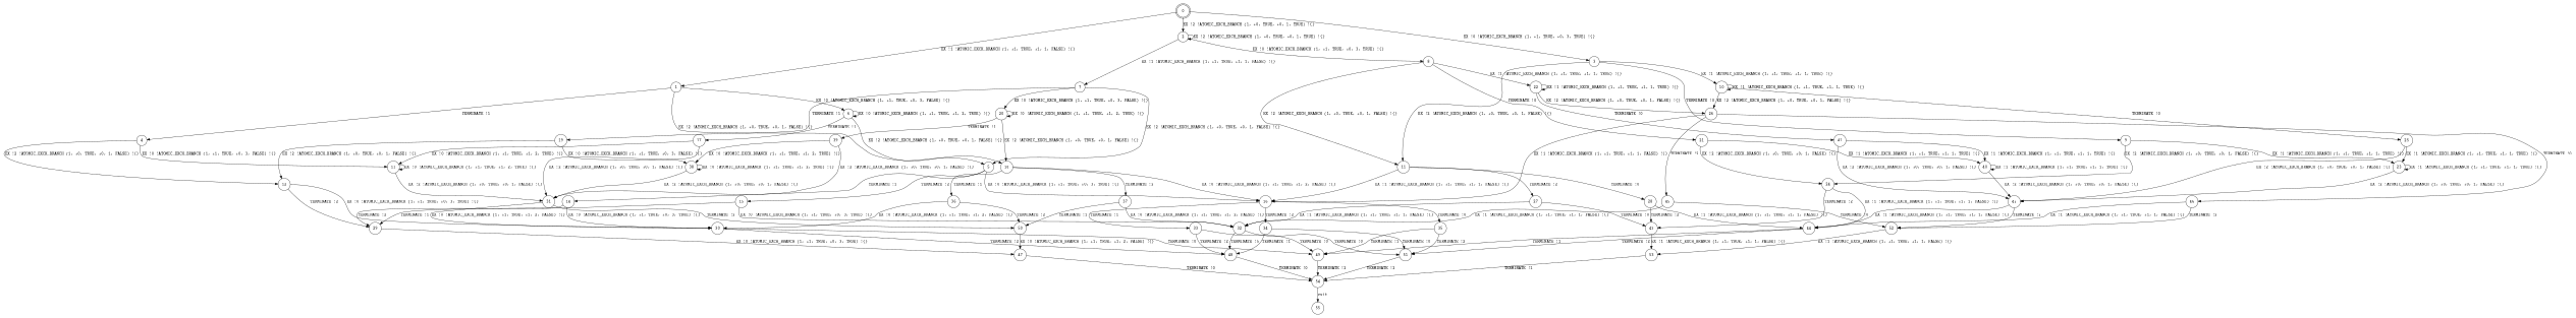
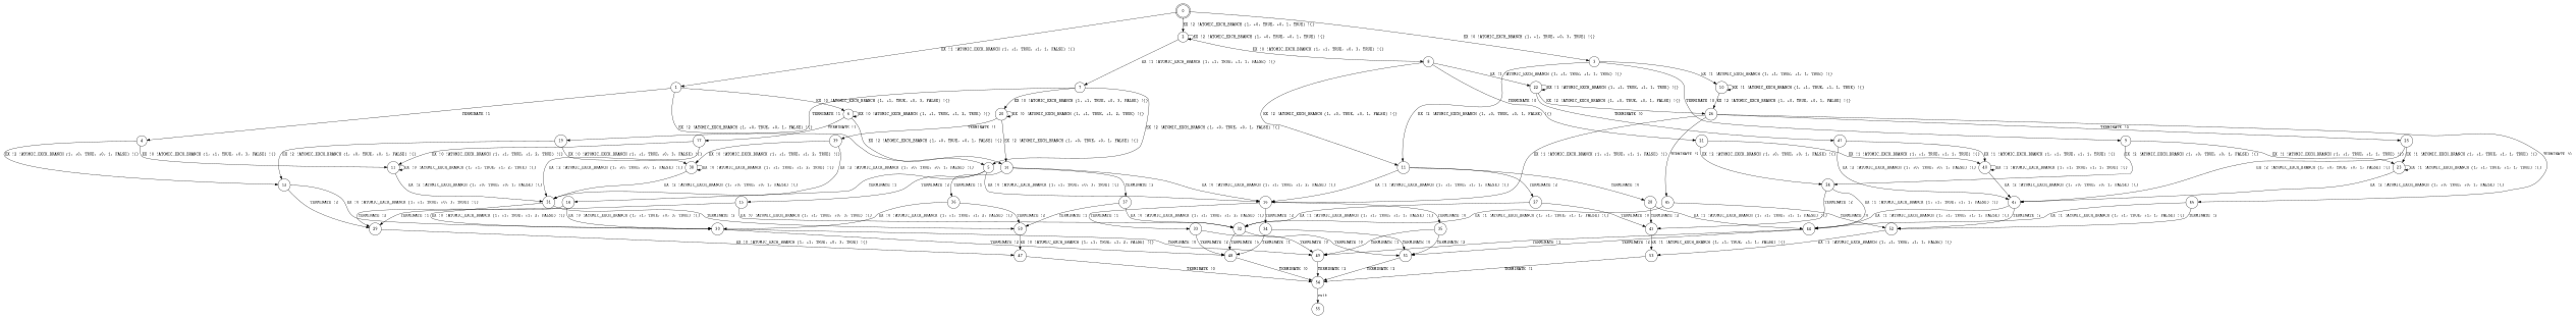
  digraph {
    fontname="Courier Prime"
    node [fontname="Courier Prime" shape=circle]
    edge [fontname="Courier Prime"]
    0 [peripheries=2]
    1
    2
    3
    4
    5
    6
    7
    8
    9
    10
    11
    12
    13
    14
    15
    16
    17
    18
    19
    20
    21
    22
    23
    24
    25
    26
    27
    28
    29
    30
    31
    32
    33
    34
    35
    36
    37
    38
    39
    40
    41
    42
    43
    44
    45
    46
    47
    48
    49
    50
    51
    52
    53
    54
    55
    0 -> 1 [label="EX !1 !ATOMIC_EXCH_BRANCH (1, +1, TRUE, +1, 1, FALSE) !{}"]
    0 -> 2 [label="EX !2 !ATOMIC_EXCH_BRANCH (1, +0, TRUE, +0, 1, TRUE) !{}"]
    0 -> 3 [label="EX !0 !ATOMIC_EXCH_BRANCH (1, +1, TRUE, +0, 3, TRUE) !{}"]
    1 -> 4 [label="TERMINATE !1"]
    1 -> 5 [label="EX !2 !ATOMIC_EXCH_BRANCH (1, +0, TRUE, +0, 1, FALSE) !{}"]
    1 -> 6 [label="EX !0 !ATOMIC_EXCH_BRANCH (1, +1, TRUE, +0, 3, FALSE) !{}"]
    2 -> 2 [label="EX !2 !ATOMIC_EXCH_BRANCH (1, +0, TRUE, +0, 1, TRUE) !{}"]
    2 -> 7 [label="EX !1 !ATOMIC_EXCH_BRANCH (1, +1, TRUE, +1, 1, FALSE) !{}"]
    2 -> 8 [label="EX !0 !ATOMIC_EXCH_BRANCH (1, +1, TRUE, +0, 3, TRUE) !{}"]
    3 -> 9 [label="TERMINATE !0"]
    3 -> 10 [label="EX !1 !ATOMIC_EXCH_BRANCH (1, +1, TRUE, +1, 1, TRUE) !{}"]
    3 -> 11 [label="EX !2 !ATOMIC_EXCH_BRANCH (1, +0, TRUE, +0, 1, FALSE) !{}"]
    4 -> 12 [label="EX !2 !ATOMIC_EXCH_BRANCH (1, +0, TRUE, +0, 1, FALSE) !{}"]
    4 -> 13 [label="EX !0 !ATOMIC_EXCH_BRANCH (1, +1, TRUE, +0, 3, FALSE) !{}"]
    5 -> 14 [label="TERMINATE !1"]
    5 -> 15 [label="TERMINATE !2"]
    5 -> 16 [label="EX !0 !ATOMIC_EXCH_BRANCH (1, +1, TRUE, +0, 3, TRUE) !{}"]
    6 -> 6 [label="EX !0 !ATOMIC_EXCH_BRANCH (1, +1, TRUE, +1, 2, TRUE) !{}"]
    6 -> 17 [label="TERMINATE !1"]
    6 -> 18 [label="EX !2 !ATOMIC_EXCH_BRANCH (1, +0, TRUE, +0, 1, FALSE) !{}"]
    7 -> 5 [label="EX !2 !ATOMIC_EXCH_BRANCH (1, +0, TRUE, +0, 1, FALSE) !{}"]
    7 -> 19 [label="TERMINATE !1"]
    7 -> 20 [label="EX !0 !ATOMIC_EXCH_BRANCH (1, +1, TRUE, +0, 3, FALSE) !{}"]
    8 -> 11 [label="EX !2 !ATOMIC_EXCH_BRANCH (1, +0, TRUE, +0, 1, FALSE) !{}"]
    8 -> 21 [label="TERMINATE !0"]
    8 -> 22 [label="EX !1 !ATOMIC_EXCH_BRANCH (1, +1, TRUE, +1, 1, TRUE) !{}"]
    9 -> 23 [label="EX !1 !ATOMIC_EXCH_BRANCH (1, +1, TRUE, +1, 1, TRUE) !{}"]
    9 -> 24 [label="EX !2 !ATOMIC_EXCH_BRANCH (1, +0, TRUE, +0, 1, FALSE) !{}"]
    10 -> 10 [label="EX !1 !ATOMIC_EXCH_BRANCH (1, +1, TRUE, +1, 1, TRUE) !{}"]
-   10 -> 25 [label="TERMINATE !0"]
+   26 -> 25 [label="TERMINATE !0"]
    10 -> 26 [label="EX !2 !ATOMIC_EXCH_BRANCH (1, +0, TRUE, +0, 1, FALSE) !{}"]
    11 -> 16 [label="EX !1 !ATOMIC_EXCH_BRANCH (1, +1, TRUE, +1, 1, FALSE) !{}"]
    11 -> 27 [label="TERMINATE !2"]
    11 -> 28 [label="TERMINATE !0"]
    12 -> 29 [label="TERMINATE !2"]
    12 -> 30 [label="EX !0 !ATOMIC_EXCH_BRANCH (1, +1, TRUE, +0, 3, TRUE) !{}"]
    13 -> 13 [label="EX !0 !ATOMIC_EXCH_BRANCH (1, +1, TRUE, +1, 2, TRUE) !{}"]
    13 -> 31 [label="EX !2 !ATOMIC_EXCH_BRANCH (1, +0, TRUE, +0, 1, FALSE) !{}"]
    14 -> 29 [label="TERMINATE !2"]
    14 -> 30 [label="EX !0 !ATOMIC_EXCH_BRANCH (1, +1, TRUE, +0, 3, TRUE) !{}"]
    15 -> 29 [label="TERMINATE !1"]
    15 -> 32 [label="EX !0 !ATOMIC_EXCH_BRANCH (1, +1, TRUE, +0, 3, TRUE) !{}"]
    16 -> 33 [label="TERMINATE !1"]
    16 -> 34 [label="TERMINATE !2"]
    16 -> 35 [label="TERMINATE !0"]
    17 -> 13 [label="EX !0 !ATOMIC_EXCH_BRANCH (1, +1, TRUE, +1, 2, TRUE) !{}"]
    17 -> 31 [label="EX !2 !ATOMIC_EXCH_BRANCH (1, +0, TRUE, +0, 1, FALSE) !{}"]
    18 -> 16 [label="EX !0 !ATOMIC_EXCH_BRANCH (1, +1, TRUE, +1, 2, FALSE) !{}"]
    18 -> 36 [label="TERMINATE !1"]
    18 -> 37 [label="TERMINATE !2"]
    19 -> 12 [label="EX !2 !ATOMIC_EXCH_BRANCH (1, +0, TRUE, +0, 1, FALSE) !{}"]
    19 -> 38 [label="EX !0 !ATOMIC_EXCH_BRANCH (1, +1, TRUE, +0, 3, FALSE) !{}"]
    20 -> 18 [label="EX !2 !ATOMIC_EXCH_BRANCH (1, +0, TRUE, +0, 1, FALSE) !{}"]
    20 -> 20 [label="EX !0 !ATOMIC_EXCH_BRANCH (1, +1, TRUE, +1, 2, TRUE) !{}"]
    20 -> 39 [label="TERMINATE !1"]
    21 -> 24 [label="EX !2 !ATOMIC_EXCH_BRANCH (1, +0, TRUE, +0, 1, FALSE) !{}"]
    21 -> 40 [label="EX !1 !ATOMIC_EXCH_BRANCH (1, +1, TRUE, +1, 1, TRUE) !{}"]
    22 -> 22 [label="EX !1 !ATOMIC_EXCH_BRANCH (1, +1, TRUE, +1, 1, TRUE) !{}"]
    22 -> 26 [label="EX !2 !ATOMIC_EXCH_BRANCH (1, +0, TRUE, +0, 1, FALSE) !{}"]
    22 -> 41 [label="TERMINATE !0"]
    23 -> 23 [label="EX !1 !ATOMIC_EXCH_BRANCH (1, +1, TRUE, +1, 1, TRUE) !{}"]
    23 -> 42 [label="EX !2 !ATOMIC_EXCH_BRANCH (1, +0, TRUE, +0, 1, FALSE) !{}"]
    24 -> 43 [label="TERMINATE !2"]
    24 -> 44 [label="EX !1 !ATOMIC_EXCH_BRANCH (1, +1, TRUE, +1, 1, FALSE) !{}"]
    25 -> 23 [label="EX !1 !ATOMIC_EXCH_BRANCH (1, +1, TRUE, +1, 1, TRUE) !{}"]
    25 -> 42 [label="EX !2 !ATOMIC_EXCH_BRANCH (1, +0, TRUE, +0, 1, FALSE) !{}"]
    26 -> 16 [label="EX !1 !ATOMIC_EXCH_BRANCH (1, +1, TRUE, +1, 1, FALSE) !{}"]
    26 -> 45 [label="TERMINATE !2"]
    26 -> 46 [label="TERMINATE !0"]
    27 -> 32 [label="EX !1 !ATOMIC_EXCH_BRANCH (1, +1, TRUE, +1, 1, FALSE) !{}"]
    27 -> 43 [label="TERMINATE !0"]
    28 -> 43 [label="TERMINATE !2"]
    28 -> 44 [label="EX !1 !ATOMIC_EXCH_BRANCH (1, +1, TRUE, +1, 1, FALSE) !{}"]
    29 -> 47 [label="EX !0 !ATOMIC_EXCH_BRANCH (1, +1, TRUE, +0, 3, TRUE) !{}"]
    30 -> 48 [label="TERMINATE !2"]
    30 -> 49 [label="TERMINATE !0"]
    31 -> 30 [label="EX !0 !ATOMIC_EXCH_BRANCH (1, +1, TRUE, +1, 2, FALSE) !{}"]
    31 -> 50 [label="TERMINATE !2"]
    32 -> 48 [label="TERMINATE !5"]
    32 -> 51 [label="TERMINATE !0"]
    33 -> 48 [label="TERMINATE !2"]
    33 -> 49 [label="TERMINATE !0"]
    34 -> 48 [label="TERMINATE !1"]
    34 -> 51 [label="TERMINATE !0"]
    35 -> 49 [label="TERMINATE !1"]
    35 -> 51 [label="TERMINATE !2"]
    36 -> 30 [label="EX !0 !ATOMIC_EXCH_BRANCH (1, +1, TRUE, +1, 2, FALSE) !{}"]
    36 -> 50 [label="TERMINATE !2"]
    37 -> 32 [label="EX !0 !ATOMIC_EXCH_BRANCH (1, +1, TRUE, +1, 2, FALSE) !{}"]
    37 -> 50 [label="TERMINATE !1"]
    38 -> 31 [label="EX !2 !ATOMIC_EXCH_BRANCH (1, +0, TRUE, +0, 1, FALSE) !{}"]
    38 -> 38 [label="EX !0 !ATOMIC_EXCH_BRANCH (1, +1, TRUE, +1, 2, TRUE) !{}"]
    39 -> 31 [label="EX !2 !ATOMIC_EXCH_BRANCH (1, +0, TRUE, +0, 1, FALSE) !{}"]
    39 -> 38 [label="EX !0 !ATOMIC_EXCH_BRANCH (1, +1, TRUE, +1, 2, TRUE) !{}"]
    40 -> 40 [label="EX !1 !ATOMIC_EXCH_BRANCH (1, +1, TRUE, +1, 1, TRUE) !{}"]
    40 -> 42 [label="EX !2 !ATOMIC_EXCH_BRANCH (1, +0, TRUE, +0, 1, FALSE) !{}"]
    41 -> 40 [label="EX !1 !ATOMIC_EXCH_BRANCH (1, +1, TRUE, +1, 1, TRUE) !{}"]
    41 -> 42 [label="EX !2 !ATOMIC_EXCH_BRANCH (1, +0, TRUE, +0, 1, FALSE) !{}"]
    42 -> 44 [label="EX !1 !ATOMIC_EXCH_BRANCH (1, +1, TRUE, +1, 1, FALSE) !{}"]
    42 -> 52 [label="TERMINATE !2"]
    43 -> 53 [label="EX !1 !ATOMIC_EXCH_BRANCH (1, +1, TRUE, +1, 1, FALSE) !{}"]
    44 -> 49 [label="TERMINATE !1"]
    44 -> 51 [label="TERMINATE !2"]
    45 -> 32 [label="EX !1 !ATOMIC_EXCH_BRANCH (1, +1, TRUE, +1, 1, FALSE) !{}"]
    45 -> 52 [label="TERMINATE !0"]
    46 -> 44 [label="EX !1 !ATOMIC_EXCH_BRANCH (1, +1, TRUE, +1, 1, FALSE) !{}"]
    46 -> 52 [label="TERMINATE !2"]
    47 -> 54 [label="TERMINATE !0"]
    48 -> 54 [label="TERMINATE !0"]
    49 -> 54 [label="TERMINATE !2"]
    50 -> 47 [label="EX !0 !ATOMIC_EXCH_BRANCH (1, +1, TRUE, +1, 2, FALSE) !{}"]
    51 -> 54 [label="TERMINATE !2"]
    52 -> 53 [label="EX !1 !ATOMIC_EXCH_BRANCH (1, +1, TRUE, +1, 1, FALSE) !{}"]
    53 -> 54 [label="TERMINATE !1"]
    54 -> 55 [label=exit]
  }
